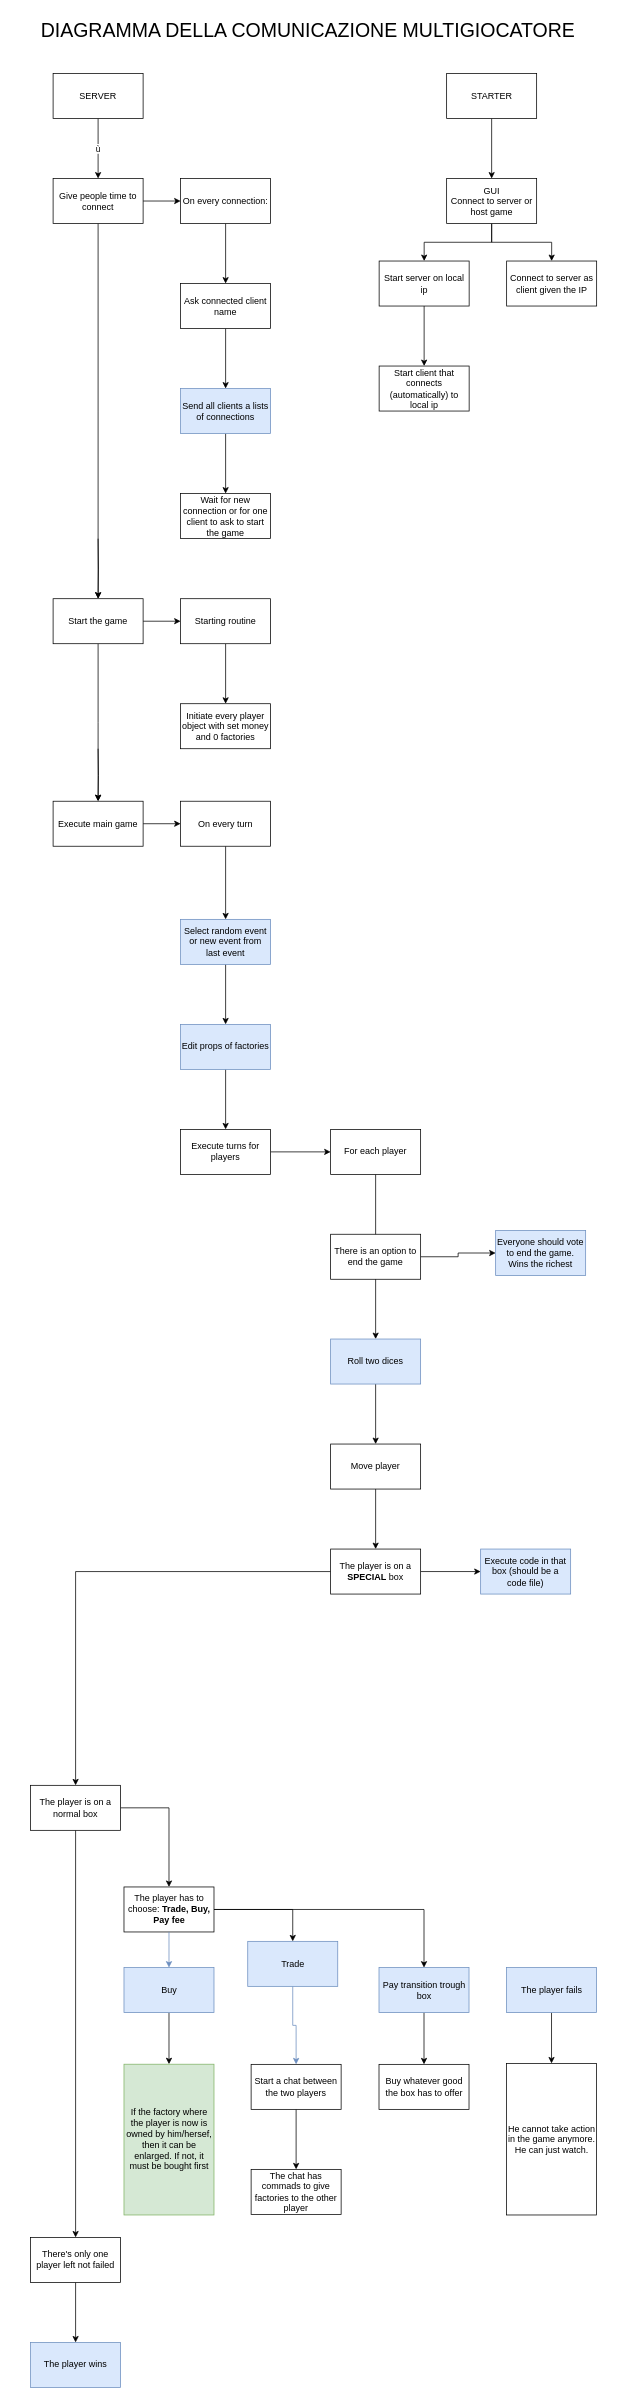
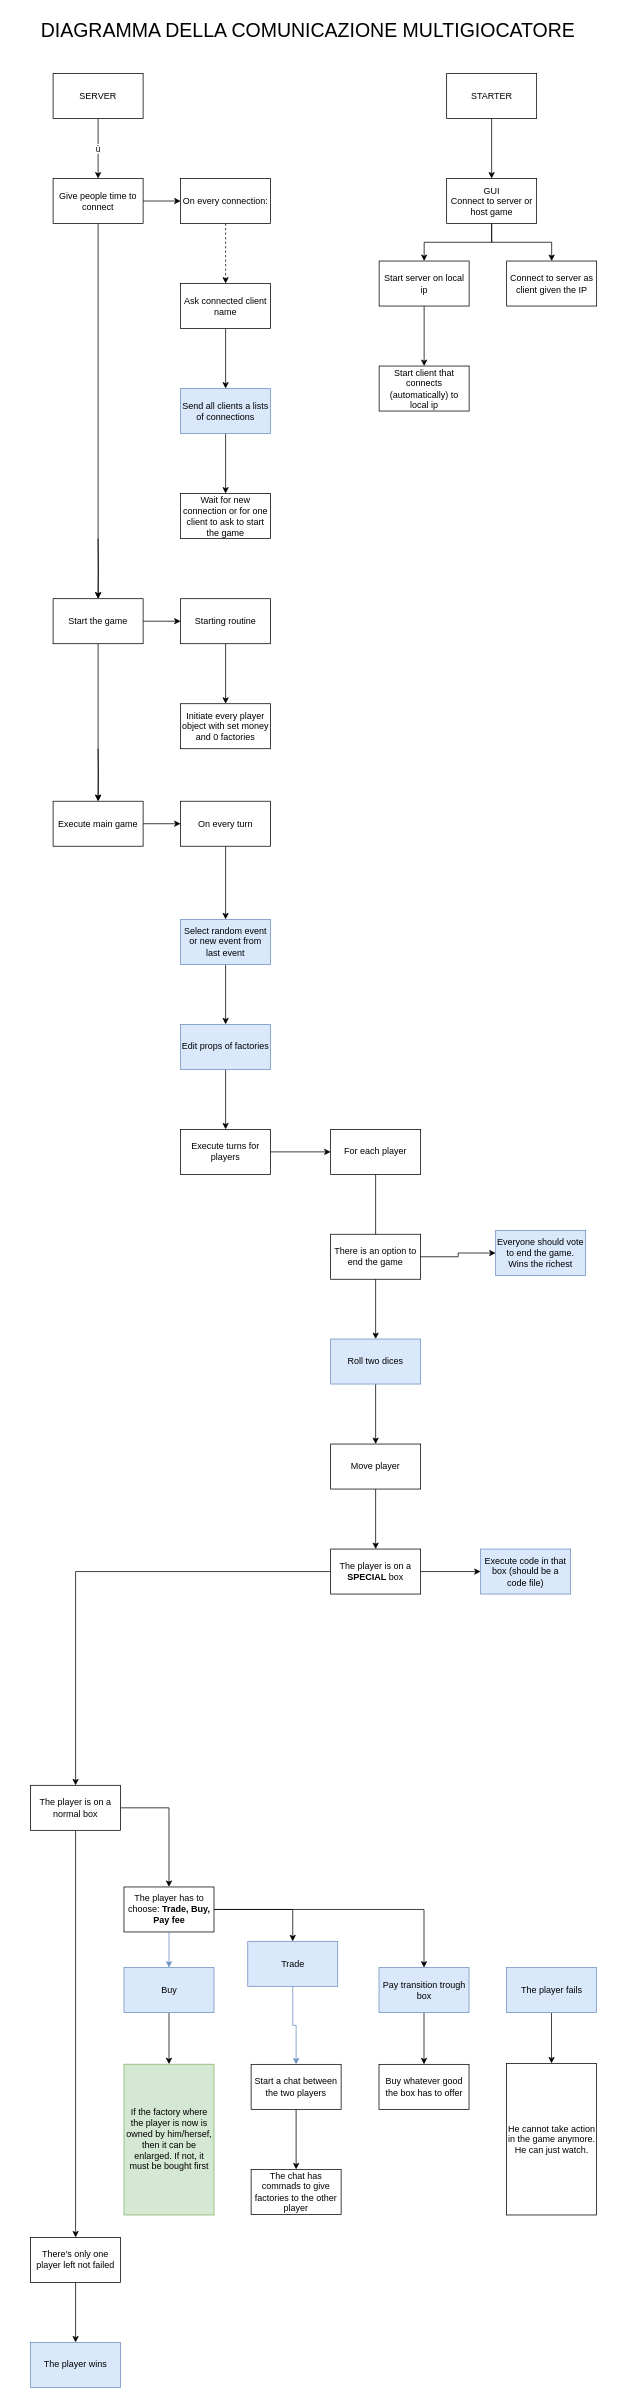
  <mxCell id="0" />
  <mxCell id="1" parent="0" />
  <mxCell id="2" value="ù" style="edgeStyle=orthogonalEdgeStyle;rounded=0;orthogonalLoop=1;jettySize=auto;html=1;" parent="1" source="3" target="6" edge="1"><mxGeometry relative="1" as="geometry" /></mxCell>
  <mxCell id="3" value="SERVER" style="rounded=0;whiteSpace=wrap;html=1;" parent="1" vertex="1"><mxGeometry x="70" y="97.5" width="120" height="60" as="geometry" /></mxCell>
  <mxCell id="4" style="edgeStyle=orthogonalEdgeStyle;rounded=0;orthogonalLoop=1;jettySize=auto;html=1;" parent="1" source="6" target="63" edge="1"><mxGeometry relative="1" as="geometry" /></mxCell>
  <mxCell id="5" value="" style="edgeStyle=orthogonalEdgeStyle;rounded=0;orthogonalLoop=1;jettySize=auto;html=1;" parent="1" source="6" edge="1"><mxGeometry relative="1" as="geometry"><mxPoint x="130" y="797.5" as="targetPoint" /></mxGeometry></mxCell>
  <mxCell id="6" value="Give people time to connect" style="rounded=0;whiteSpace=wrap;html=1;" parent="1" vertex="1"><mxGeometry x="70" y="237.5" width="120" height="60" as="geometry" /></mxCell>
  <mxCell id="7" value="" style="edgeStyle=orthogonalEdgeStyle;rounded=0;orthogonalLoop=1;jettySize=auto;html=1;" parent="1" target="10" edge="1"><mxGeometry relative="1" as="geometry"><mxPoint x="130" y="717.69" as="sourcePoint" /></mxGeometry></mxCell>
  <mxCell id="8" value="" style="edgeStyle=orthogonalEdgeStyle;rounded=0;orthogonalLoop=1;jettySize=auto;html=1;" parent="1" source="10" target="51" edge="1"><mxGeometry relative="1" as="geometry" /></mxCell>
  <mxCell id="9" value="" style="edgeStyle=orthogonalEdgeStyle;rounded=0;orthogonalLoop=1;jettySize=auto;html=1;" parent="1" source="10" edge="1"><mxGeometry relative="1" as="geometry"><mxPoint x="130" y="1067.5" as="targetPoint" /></mxGeometry></mxCell>
  <mxCell id="10" value="Start the game" style="rounded=0;whiteSpace=wrap;html=1;" parent="1" vertex="1"><mxGeometry x="70" y="797.69" width="120" height="60" as="geometry" /></mxCell>
  <mxCell id="11" value="" style="edgeStyle=orthogonalEdgeStyle;rounded=0;orthogonalLoop=1;jettySize=auto;html=1;" parent="1" target="13" edge="1"><mxGeometry relative="1" as="geometry"><mxPoint x="130" y="997.69" as="sourcePoint" /></mxGeometry></mxCell>
  <mxCell id="12" value="" style="edgeStyle=orthogonalEdgeStyle;rounded=0;orthogonalLoop=1;jettySize=auto;html=1;" parent="1" source="13" target="15" edge="1"><mxGeometry relative="1" as="geometry" /></mxCell>
  <mxCell id="13" value="Execute main game" style="rounded=0;whiteSpace=wrap;html=1;" parent="1" vertex="1"><mxGeometry x="70" y="1067.69" width="120" height="60" as="geometry" /></mxCell>
  <mxCell id="14" value="" style="edgeStyle=orthogonalEdgeStyle;rounded=0;orthogonalLoop=1;jettySize=auto;html=1;" parent="1" source="15" target="17" edge="1"><mxGeometry relative="1" as="geometry" /></mxCell>
  <mxCell id="15" value="On every turn" style="rounded=0;whiteSpace=wrap;html=1;" parent="1" vertex="1"><mxGeometry x="240" y="1067.69" width="120" height="60" as="geometry" /></mxCell>
  <mxCell id="16" value="" style="edgeStyle=orthogonalEdgeStyle;rounded=0;orthogonalLoop=1;jettySize=auto;html=1;" parent="1" source="17" target="19" edge="1"><mxGeometry relative="1" as="geometry" /></mxCell>
  <mxCell id="17" value="Select random event or new event from last event" style="rounded=0;whiteSpace=wrap;html=1;fillColor=#dae8fc;strokeColor=#6c8ebf;" parent="1" vertex="1"><mxGeometry x="240" y="1225.19" width="120" height="60" as="geometry" /></mxCell>
  <mxCell id="18" value="" style="edgeStyle=orthogonalEdgeStyle;rounded=0;orthogonalLoop=1;jettySize=auto;html=1;" parent="1" source="19" target="21" edge="1"><mxGeometry relative="1" as="geometry" /></mxCell>
  <mxCell id="19" value="Edit props of factories" style="rounded=0;whiteSpace=wrap;html=1;fillColor=#dae8fc;strokeColor=#6c8ebf;" parent="1" vertex="1"><mxGeometry x="240" y="1365.19" width="120" height="60" as="geometry" /></mxCell>
  <mxCell id="20" value="" style="edgeStyle=orthogonalEdgeStyle;rounded=0;orthogonalLoop=1;jettySize=auto;html=1;" parent="1" source="21" target="23" edge="1"><mxGeometry relative="1" as="geometry" /></mxCell>
  <mxCell id="21" value="Execute turns for players" style="rounded=0;whiteSpace=wrap;html=1;" parent="1" vertex="1"><mxGeometry x="240" y="1505.19" width="120" height="60" as="geometry" /></mxCell>
  <mxCell id="22" value="" style="edgeStyle=orthogonalEdgeStyle;rounded=0;orthogonalLoop=1;jettySize=auto;html=1;" parent="1" source="23" target="25" edge="1"><mxGeometry relative="1" as="geometry" /></mxCell>
  <mxCell id="23" value="For each player" style="rounded=0;whiteSpace=wrap;html=1;" parent="1" vertex="1"><mxGeometry x="440" y="1505.19" width="120" height="60" as="geometry" /></mxCell>
  <mxCell id="24" value="" style="edgeStyle=orthogonalEdgeStyle;rounded=0;orthogonalLoop=1;jettySize=auto;html=1;" parent="1" source="25" target="27" edge="1"><mxGeometry relative="1" as="geometry" /></mxCell>
  <mxCell id="25" value="Roll two dices" style="rounded=0;whiteSpace=wrap;html=1;fillColor=#dae8fc;strokeColor=#6c8ebf;" parent="1" vertex="1"><mxGeometry x="440" y="1784.69" width="120" height="60" as="geometry" /></mxCell>
  <mxCell id="26" value="" style="edgeStyle=orthogonalEdgeStyle;rounded=0;orthogonalLoop=1;jettySize=auto;html=1;" parent="1" source="27" target="30" edge="1"><mxGeometry relative="1" as="geometry" /></mxCell>
  <mxCell id="27" value="Move player" style="rounded=0;whiteSpace=wrap;html=1;" parent="1" vertex="1"><mxGeometry x="440" y="1924.69" width="120" height="60" as="geometry" /></mxCell>
  <mxCell id="28" value="" style="edgeStyle=orthogonalEdgeStyle;rounded=0;orthogonalLoop=1;jettySize=auto;html=1;" parent="1" source="30" target="34" edge="1"><mxGeometry relative="1" as="geometry" /></mxCell>
  <mxCell id="29" value="" style="edgeStyle=orthogonalEdgeStyle;rounded=0;orthogonalLoop=1;jettySize=auto;html=1;" parent="1" source="30" target="31" edge="1"><mxGeometry relative="1" as="geometry" /></mxCell>
  <mxCell id="30" value="The player is on a &lt;b&gt;SPECIAL&amp;nbsp;&lt;/b&gt;box" style="rounded=0;whiteSpace=wrap;html=1;" parent="1" vertex="1"><mxGeometry x="440" y="2064.69" width="120" height="60" as="geometry" /></mxCell>
  <mxCell id="31" value="Execute code in that box (should be a code file)" style="rounded=0;whiteSpace=wrap;html=1;fillColor=#dae8fc;strokeColor=#6c8ebf;" parent="1" vertex="1"><mxGeometry x="640" y="2064.69" width="120" height="60" as="geometry" /></mxCell>
  <mxCell id="32" value="" style="edgeStyle=orthogonalEdgeStyle;rounded=0;orthogonalLoop=1;jettySize=auto;html=1;exitX=1;exitY=0.5;exitDx=0;exitDy=0;" parent="1" source="34" target="40" edge="1"><mxGeometry relative="1" as="geometry"><mxPoint x="144.5" y="2462.5" as="sourcePoint" /></mxGeometry></mxCell>
  <mxCell id="33" value="" style="edgeStyle=orthogonalEdgeStyle;rounded=0;orthogonalLoop=1;jettySize=auto;html=1;" parent="1" source="34" target="36" edge="1"><mxGeometry relative="1" as="geometry" /></mxCell>
  <mxCell id="34" value="The player is on a normal box" style="rounded=0;whiteSpace=wrap;html=1;" parent="1" vertex="1"><mxGeometry x="40" y="2379.69" width="120" height="60" as="geometry" /></mxCell>
  <mxCell id="35" value="" style="edgeStyle=orthogonalEdgeStyle;rounded=0;orthogonalLoop=1;jettySize=auto;html=1;" parent="1" source="36" target="37" edge="1"><mxGeometry relative="1" as="geometry" /></mxCell>
  <mxCell id="36" value="There's only one player left not failed" style="rounded=0;whiteSpace=wrap;html=1;" parent="1" vertex="1"><mxGeometry x="40" y="2982.448" width="120" height="60" as="geometry" /></mxCell>
  <mxCell id="37" value="The player wins" style="rounded=0;whiteSpace=wrap;html=1;fillColor=#dae8fc;strokeColor=#6c8ebf;" parent="1" vertex="1"><mxGeometry x="40" y="3122.448" width="120" height="60" as="geometry" /></mxCell>
  <mxCell id="38" value="" style="edgeStyle=orthogonalEdgeStyle;rounded=0;orthogonalLoop=1;jettySize=auto;html=1;" parent="1" source="40" target="43" edge="1"><mxGeometry relative="1" as="geometry" /></mxCell>
  <mxCell id="39" style="edgeStyle=orthogonalEdgeStyle;rounded=0;orthogonalLoop=1;jettySize=auto;html=1;entryX=0.5;entryY=0;entryDx=0;entryDy=0;" parent="1" source="40" target="70" edge="1"><mxGeometry relative="1" as="geometry" /></mxCell>
  <mxCell id="40" value="The player has to choose: &lt;b&gt;Trade, Buy, Pay fee&lt;/b&gt;" style="rounded=0;whiteSpace=wrap;html=1;" parent="1" vertex="1"><mxGeometry x="164.5" y="2515.19" width="120" height="60" as="geometry" /></mxCell>
  <mxCell id="41" value="" style="rounded=0;orthogonalLoop=1;jettySize=auto;html=1;fillColor=#dae8fc;strokeColor=#6c8ebf;exitX=0.5;exitY=1;exitDx=0;exitDy=0;" parent="1" source="40" target="48" edge="1"><mxGeometry relative="1" as="geometry" /></mxCell>
  <mxCell id="42" value="" style="edgeStyle=orthogonalEdgeStyle;rounded=0;orthogonalLoop=1;jettySize=auto;html=1;fillColor=#dae8fc;strokeColor=#6c8ebf;" parent="1" source="43" target="45" edge="1"><mxGeometry relative="1" as="geometry" /></mxCell>
  <mxCell id="43" value="Trade" style="rounded=0;whiteSpace=wrap;html=1;fillColor=#dae8fc;strokeColor=#6c8ebf;" parent="1" vertex="1"><mxGeometry x="329.5" y="2587.69" width="120" height="60" as="geometry" /></mxCell>
  <mxCell id="44" value="" style="edgeStyle=orthogonalEdgeStyle;rounded=0;orthogonalLoop=1;jettySize=auto;html=1;" parent="1" source="45" target="46" edge="1"><mxGeometry relative="1" as="geometry" /></mxCell>
  <mxCell id="45" value="Start a chat between the two players" style="rounded=0;whiteSpace=wrap;html=1;" parent="1" vertex="1"><mxGeometry x="334" y="2751.69" width="120" height="60" as="geometry" /></mxCell>
  <mxCell id="46" value="The chat has commads to give factories to the other player" style="rounded=0;whiteSpace=wrap;html=1;" parent="1" vertex="1"><mxGeometry x="334" y="2891.69" width="120" height="60" as="geometry" /></mxCell>
  <mxCell id="47" value="" style="edgeStyle=orthogonalEdgeStyle;rounded=0;orthogonalLoop=1;jettySize=auto;html=1;" parent="1" source="48" target="49" edge="1"><mxGeometry relative="1" as="geometry" /></mxCell>
  <mxCell id="48" value="Buy" style="rounded=0;whiteSpace=wrap;html=1;fillColor=#dae8fc;strokeColor=#6c8ebf;" parent="1" vertex="1"><mxGeometry x="164.5" y="2622.69" width="120" height="60" as="geometry" /></mxCell>
  <mxCell id="49" value="If the factory where the player is now is owned by him/hersef, then it can be enlarged. If not, it must be bought first" style="rounded=0;whiteSpace=wrap;html=1;fillColor=#d5e8d4;strokeColor=#82b366;" parent="1" vertex="1"><mxGeometry x="164.5" y="2751.5" width="120" height="201" as="geometry" /></mxCell>
  <mxCell id="50" value="" style="edgeStyle=orthogonalEdgeStyle;rounded=0;orthogonalLoop=1;jettySize=auto;html=1;" parent="1" source="51" target="52" edge="1"><mxGeometry relative="1" as="geometry" /></mxCell>
  <mxCell id="51" value="Starting routine" style="rounded=0;whiteSpace=wrap;html=1;" parent="1" vertex="1"><mxGeometry x="240" y="797.69" width="120" height="60" as="geometry" /></mxCell>
  <mxCell id="52" value="Initiate every player object with set money and 0 factories" style="rounded=0;whiteSpace=wrap;html=1;" parent="1" vertex="1"><mxGeometry x="240" y="937.69" width="120" height="60" as="geometry" /></mxCell>
  <mxCell id="53" value="" style="edgeStyle=orthogonalEdgeStyle;rounded=0;orthogonalLoop=1;jettySize=auto;html=1;" parent="1" source="54" target="57" edge="1"><mxGeometry relative="1" as="geometry" /></mxCell>
  <mxCell id="54" value="STARTER" style="rounded=0;whiteSpace=wrap;html=1;" parent="1" vertex="1"><mxGeometry x="594.667" y="97.5" width="120" height="60" as="geometry" /></mxCell>
  <mxCell id="55" value="" style="edgeStyle=orthogonalEdgeStyle;rounded=0;orthogonalLoop=1;jettySize=auto;html=1;" parent="1" source="57" target="59" edge="1"><mxGeometry relative="1" as="geometry" /></mxCell>
  <mxCell id="56" style="edgeStyle=orthogonalEdgeStyle;rounded=0;orthogonalLoop=1;jettySize=auto;html=1;entryX=0.5;entryY=0;entryDx=0;entryDy=0;" parent="1" source="57" target="61" edge="1"><mxGeometry relative="1" as="geometry" /></mxCell>
  <mxCell id="57" value="GUI&lt;br&gt;Connect to server or host game" style="rounded=0;whiteSpace=wrap;html=1;" parent="1" vertex="1"><mxGeometry x="594.667" y="237.5" width="120" height="60" as="geometry" /></mxCell>
  <mxCell id="58" value="" style="edgeStyle=orthogonalEdgeStyle;rounded=0;orthogonalLoop=1;jettySize=auto;html=1;" parent="1" source="59" target="60" edge="1"><mxGeometry relative="1" as="geometry" /></mxCell>
  <mxCell id="59" value="Start server on local ip" style="rounded=0;whiteSpace=wrap;html=1;" parent="1" vertex="1"><mxGeometry x="504.667" y="347.5" width="120" height="60" as="geometry" /></mxCell>
  <mxCell id="60" value="Start client that connects (automatically) to local ip" style="rounded=0;whiteSpace=wrap;html=1;" parent="1" vertex="1"><mxGeometry x="504.667" y="487.5" width="120" height="60" as="geometry" /></mxCell>
  <mxCell id="61" value="Connect to server as client given the IP" style="rounded=0;whiteSpace=wrap;html=1;" parent="1" vertex="1"><mxGeometry x="674.667" y="347.5" width="120" height="60" as="geometry" /></mxCell>
- <mxCell id="62" value="" style="edgeStyle=orthogonalEdgeStyle;rounded=0;orthogonalLoop=1;jettySize=auto;html=1;" parent="1" source="63" target="65" edge="1"><mxGeometry relative="1" as="geometry" /></mxCell>
+ <mxCell id="62" value="" style="edgeStyle=orthogonalEdgeStyle;rounded=0;orthogonalLoop=1;jettySize=auto;html=1;dashed=1;" parent="1" source="63" target="65" edge="1"><mxGeometry relative="1" as="geometry" /></mxCell>
  <mxCell id="63" value="On every connection:" style="rounded=0;whiteSpace=wrap;html=1;" parent="1" vertex="1"><mxGeometry x="240" y="237.5" width="120" height="60" as="geometry" /></mxCell>
  <mxCell id="64" value="" style="edgeStyle=orthogonalEdgeStyle;rounded=0;orthogonalLoop=1;jettySize=auto;html=1;" parent="1" source="65" target="67" edge="1"><mxGeometry relative="1" as="geometry" /></mxCell>
  <mxCell id="65" value="Ask connected client name" style="rounded=0;whiteSpace=wrap;html=1;" parent="1" vertex="1"><mxGeometry x="240" y="377.5" width="120" height="60" as="geometry" /></mxCell>
  <mxCell id="66" value="" style="edgeStyle=orthogonalEdgeStyle;rounded=0;orthogonalLoop=1;jettySize=auto;html=1;" parent="1" source="67" target="68" edge="1"><mxGeometry relative="1" as="geometry" /></mxCell>
  <mxCell id="67" value="Send all clients a lists of connections" style="rounded=0;whiteSpace=wrap;html=1;fillColor=#dae8fc;strokeColor=#6c8ebf;" parent="1" vertex="1"><mxGeometry x="240" y="517.5" width="120" height="60" as="geometry" /></mxCell>
  <mxCell id="68" value="Wait for new connection or for one client to ask to start the game" style="rounded=0;whiteSpace=wrap;html=1;" parent="1" vertex="1"><mxGeometry x="240" y="657.5" width="120" height="60" as="geometry" /></mxCell>
  <mxCell id="69" value="" style="edgeStyle=none;rounded=0;orthogonalLoop=1;jettySize=auto;html=1;" parent="1" source="70" target="71" edge="1"><mxGeometry relative="1" as="geometry" /></mxCell>
  <mxCell id="70" value="Pay transition trough box" style="rounded=0;whiteSpace=wrap;html=1;fillColor=#dae8fc;strokeColor=#6c8ebf;" parent="1" vertex="1"><mxGeometry x="504.5" y="2622.69" width="120" height="60" as="geometry" /></mxCell>
  <mxCell id="71" value="Buy whatever good the box has to offer" style="rounded=0;whiteSpace=wrap;html=1;" parent="1" vertex="1"><mxGeometry x="504.5" y="2751.69" width="120" height="60" as="geometry" /></mxCell>
  <mxCell id="72" value="" style="edgeStyle=orthogonalEdgeStyle;rounded=0;orthogonalLoop=1;jettySize=auto;html=1;" parent="1" source="73" target="74" edge="1"><mxGeometry relative="1" as="geometry" /></mxCell>
  <mxCell id="73" value="The player fails" style="rounded=0;whiteSpace=wrap;html=1;fillColor=#dae8fc;strokeColor=#6c8ebf;" parent="1" vertex="1"><mxGeometry x="674.5" y="2622.69" width="120" height="60" as="geometry" /></mxCell>
  <mxCell id="74" value="He cannot take action in the game anymore. He can just watch." style="rounded=0;whiteSpace=wrap;html=1;" parent="1" vertex="1"><mxGeometry x="674.5" y="2750.5" width="120" height="202" as="geometry" /></mxCell>
  <mxCell id="75" value="" style="edgeStyle=orthogonalEdgeStyle;rounded=0;orthogonalLoop=1;jettySize=auto;html=1;" parent="1" source="76" target="77" edge="1"><mxGeometry relative="1" as="geometry" /></mxCell>
  <mxCell id="76" value="There is an option to end the game" style="rounded=0;whiteSpace=wrap;html=1;" parent="1" vertex="1"><mxGeometry x="440" y="1645" width="120" height="60" as="geometry" /></mxCell>
  <mxCell id="77" value="Everyone should vote to end the game. Wins the richest" style="rounded=0;whiteSpace=wrap;html=1;fillColor=#dae8fc;strokeColor=#6c8ebf;" parent="1" vertex="1"><mxGeometry x="660" y="1640" width="120" height="60" as="geometry" /></mxCell>
  <mxCell id="78" value="DIAGRAMMA DELLA COMUNICAZIONE MULTIGIOCATORE" style="text;html=1;strokeColor=none;fillColor=none;align=center;verticalAlign=middle;whiteSpace=wrap;rounded=0;fontFamily=Helvetica;fontSize=26;" vertex="1" parent="1"><mxGeometry x="20" y="20" width="780" height="40" as="geometry" /></mxCell>
